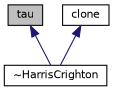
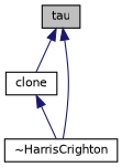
  digraph {
    rankdir=TB
    node [color=black fontname=Helvetica fontsize=10 shape=record]
    edge [color=midnightblue dir=back fontname=Helvetica fontsize=10 labelfontname=Helvetica labelfontsize=10 style=solid]
    n1 [fillcolor=grey75 fontcolor=black height=0.2 label=tau style=filled width=0.4]
    n2 [height=0.2 label=clone width=0.4]
    n3 [height=0.2 label="~HarrisCrighton" width=0.4]
+   n1 -> n2
    n1 -> n3
    n2 -> n3
  }
